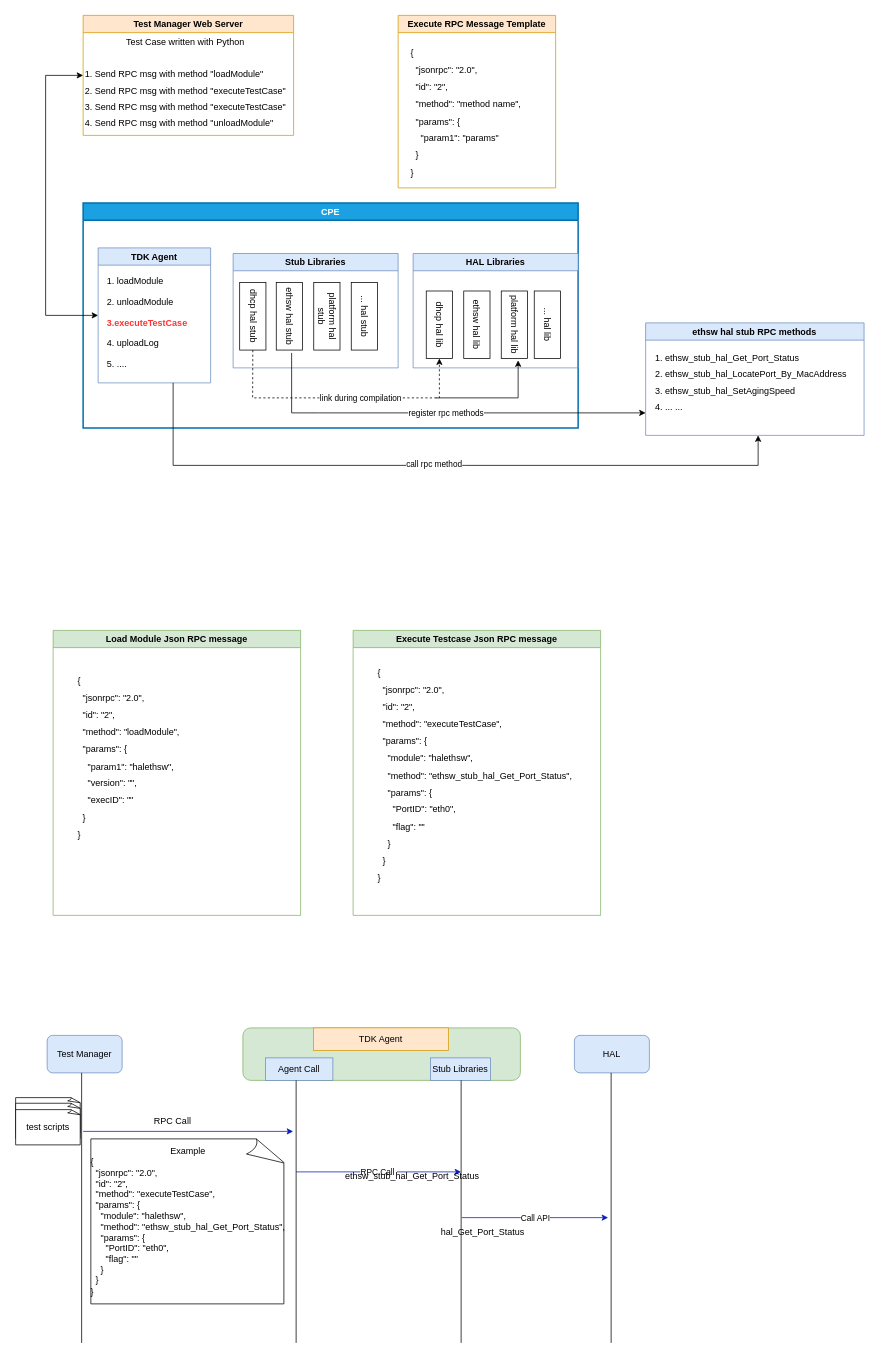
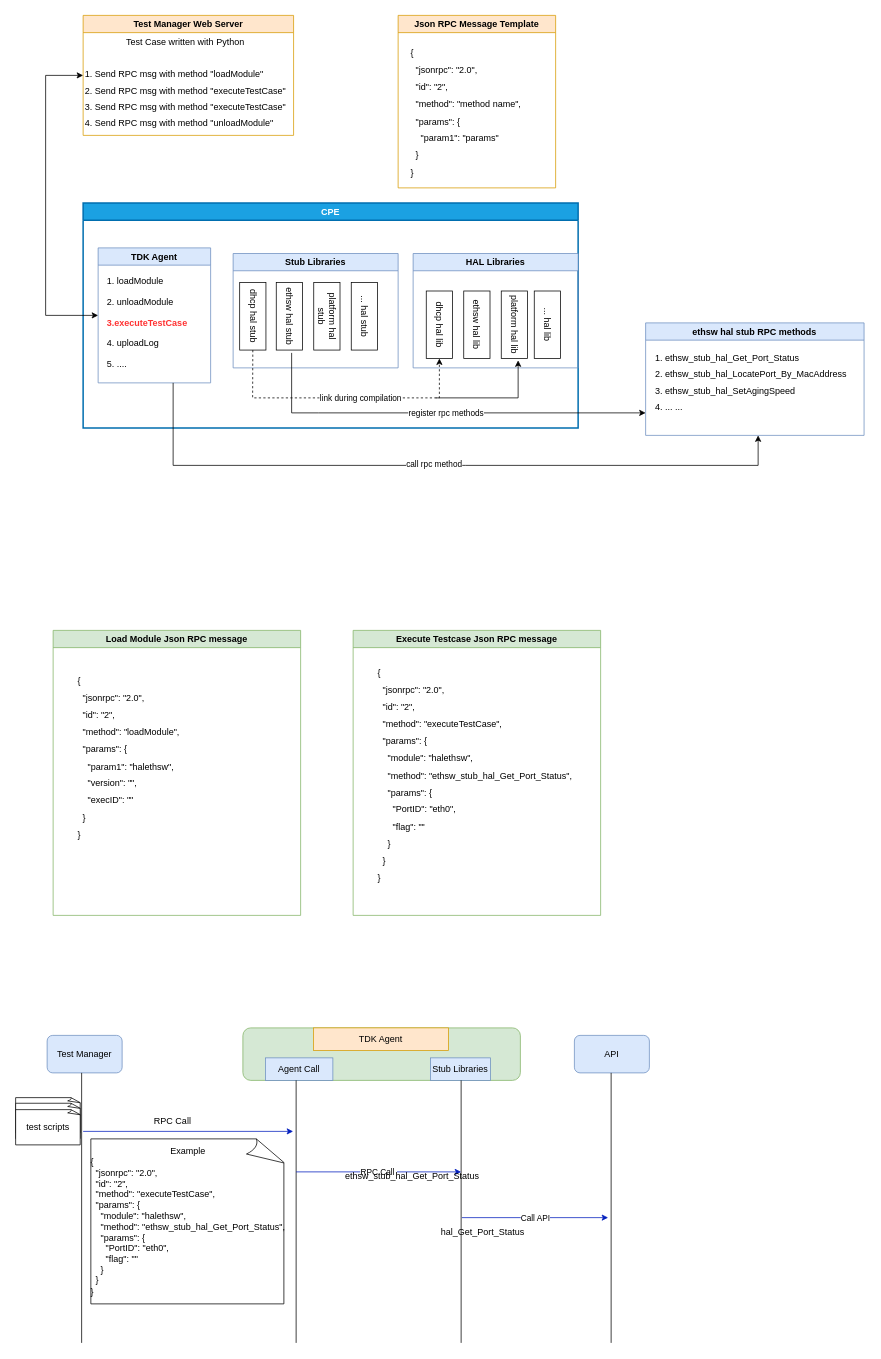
  <mxCell id="0" />
  <mxCell id="1" parent="0" />
  <mxCell id="2" value="CPE" style="swimlane;whiteSpace=wrap;html=1;strokeColor=#006EAF;strokeWidth=2;fillColor=#1ba1e2;fontColor=#ffffff;" parent="1" vertex="1"><mxGeometry x="110" y="270" width="660" height="300" as="geometry" /></mxCell>
  <mxCell id="3" value="Stub Libraries" style="swimlane;whiteSpace=wrap;html=1;fillColor=#dae8fc;strokeColor=#6c8ebf;" parent="2" vertex="1"><mxGeometry x="200" y="67.5" width="220" height="152.5" as="geometry" /></mxCell>
  <mxCell id="4" value="dhcp hal stub" style="rounded=0;whiteSpace=wrap;html=1;rotation=90;" parent="3" vertex="1"><mxGeometry x="-18.75" y="66.25" width="90" height="35" as="geometry" /></mxCell>
  <mxCell id="5" value="ethsw hal stub" style="rounded=0;whiteSpace=wrap;html=1;rotation=90;" parent="3" vertex="1"><mxGeometry x="30" y="66.25" width="90" height="35" as="geometry" /></mxCell>
  <mxCell id="6" value="platform hal stub" style="rounded=0;whiteSpace=wrap;html=1;rotation=90;" parent="3" vertex="1"><mxGeometry x="80" y="66.25" width="90" height="35" as="geometry" /></mxCell>
  <mxCell id="7" value="... hal stub" style="rounded=0;whiteSpace=wrap;html=1;rotation=90;" parent="3" vertex="1"><mxGeometry x="130" y="66.25" width="90" height="35" as="geometry" /></mxCell>
  <mxCell id="8" value="&lt;span&gt;HAL Libraries&lt;/span&gt;" style="swimlane;whiteSpace=wrap;html=1;textShadow=0;labelBackgroundColor=none;fillColor=#dae8fc;strokeColor=#6c8ebf;" parent="2" vertex="1"><mxGeometry x="440" y="67.5" width="220" height="152.5" as="geometry" /></mxCell>
  <mxCell id="9" value="dhcp hal lib" style="rounded=0;whiteSpace=wrap;html=1;rotation=90;" parent="8" vertex="1"><mxGeometry x="-10" y="77.5" width="90" height="35" as="geometry" /></mxCell>
  <mxCell id="10" value="ethsw hal lib" style="rounded=0;whiteSpace=wrap;html=1;rotation=90;" parent="8" vertex="1"><mxGeometry x="40" y="77.5" width="90" height="35" as="geometry" /></mxCell>
  <mxCell id="11" value="platform hal lib" style="rounded=0;whiteSpace=wrap;html=1;rotation=90;" parent="8" vertex="1"><mxGeometry x="90" y="77.5" width="90" height="35" as="geometry" /></mxCell>
  <mxCell id="12" value="... hal lib" style="rounded=0;whiteSpace=wrap;html=1;rotation=90;" parent="8" vertex="1"><mxGeometry x="134" y="77.5" width="90" height="35" as="geometry" /></mxCell>
  <mxCell id="13" value="" style="endArrow=classic;html=1;rounded=0;exitX=1;exitY=0.5;exitDx=0;exitDy=0;entryX=1;entryY=0.5;entryDx=0;entryDy=0;dashed=1;" parent="2" source="4" target="9" edge="1"><mxGeometry width="50" height="50" relative="1" as="geometry"><mxPoint x="230" y="200" as="sourcePoint" /><mxPoint x="480" y="210" as="targetPoint" /><Array as="points"><mxPoint x="226" y="260" /><mxPoint x="475" y="260" /></Array></mxGeometry></mxCell>
  <mxCell id="14" value="link during compilation" style="edgeLabel;html=1;align=center;verticalAlign=middle;resizable=0;points=[];" parent="13" vertex="1" connectable="0"><mxGeometry x="0.132" y="1" relative="1" as="geometry"><mxPoint as="offset" /></mxGeometry></mxCell>
  <mxCell id="15" value="" style="endArrow=classic;html=1;rounded=0;" parent="2" edge="1"><mxGeometry width="50" height="50" relative="1" as="geometry"><mxPoint x="470" y="260" as="sourcePoint" /><mxPoint x="580" y="210" as="targetPoint" /><Array as="points"><mxPoint x="580" y="260" /></Array></mxGeometry></mxCell>
  <mxCell id="16" value="TDK Agent" style="swimlane;whiteSpace=wrap;html=1;fillColor=#dae8fc;strokeColor=#6c8ebf;" parent="2" vertex="1"><mxGeometry x="20" y="60" width="150" height="180" as="geometry" /></mxCell>
  <mxCell id="17" value="&lt;div style=&quot;line-height: 230%;&quot;&gt;&lt;div style=&quot;text-wrap-mode: wrap;&quot;&gt;1.&amp;nbsp;loadModule&lt;/div&gt;&lt;div style=&quot;text-wrap-mode: wrap;&quot;&gt;2.&amp;nbsp;unloadModule&lt;br&gt;&lt;b&gt;&lt;font style=&quot;color: light-dark(rgb(255, 51, 51), rgb(237, 237, 237));&quot;&gt;3.executeTestCase&lt;/font&gt;&lt;/b&gt;&lt;br&gt;4.&amp;nbsp;uploadLog&lt;/div&gt;&lt;div style=&quot;text-wrap-mode: wrap;&quot;&gt;5. ....&lt;/div&gt;&lt;/div&gt;" style="text;html=1;align=left;verticalAlign=middle;resizable=0;points=[];autosize=1;strokeColor=none;fillColor=none;" parent="16" vertex="1"><mxGeometry x="10" y="25" width="130" height="150" as="geometry" /></mxCell>
  <mxCell id="18" value="&lt;div style=&quot;line-height: 180%;&quot;&gt;ethsw hal stub RPC methods&lt;/div&gt;" style="swimlane;whiteSpace=wrap;html=1;fillColor=#dae8fc;strokeColor=#6c8ebf;" parent="1" vertex="1"><mxGeometry x="860" y="430" width="291.25" height="150" as="geometry" /></mxCell>
  <mxCell id="19" value="&lt;div style=&quot;line-height: 180%;&quot;&gt;&lt;div&gt;1. ethsw_stub_hal_Get_Port_Status&lt;/div&gt;&lt;div&gt;2. ethsw_stub_hal_LocatePort_By_MacAddress&lt;/div&gt;&lt;div&gt;3. ethsw_stub_hal_SetAgingSpeed&lt;/div&gt;&lt;div&gt;4. ... ...&lt;/div&gt;&lt;/div&gt;" style="text;html=1;align=left;verticalAlign=middle;resizable=0;points=[];autosize=1;strokeColor=none;fillColor=none;" parent="18" vertex="1"><mxGeometry x="11.25" y="30" width="280" height="100" as="geometry" /></mxCell>
  <mxCell id="20" value="Test Manager Web Server" style="swimlane;whiteSpace=wrap;html=1;fillColor=#ffe6cc;strokeColor=#d79b00;" parent="1" vertex="1"><mxGeometry x="110" y="20" width="280.62" height="160" as="geometry" /></mxCell>
  <mxCell id="21" value="&lt;div style=&quot;line-height: 180%;&quot;&gt;Test Case written with Python&lt;div&gt;&lt;br&gt;&lt;/div&gt;&lt;div style=&quot;text-align: left;&quot;&gt;1. Send RPC msg with method &quot;loadModule&quot;&lt;/div&gt;&lt;div style=&quot;text-align: left;&quot;&gt;2. Send RPC msg with method &quot;executeTestCase&quot;&lt;/div&gt;&lt;div style=&quot;text-align: left;&quot;&gt;3. Send RPC msg with method &quot;executeTestCase&quot;&lt;/div&gt;&lt;div style=&quot;text-align: left;&quot;&gt;4. Send RPC msg with method &quot;unloadModule&quot;&lt;/div&gt;&lt;/div&gt;" style="text;html=1;align=center;verticalAlign=middle;resizable=0;points=[];autosize=1;strokeColor=none;fillColor=none;" parent="20" vertex="1"><mxGeometry x="-9.38" y="20" width="290" height="140" as="geometry" /></mxCell>
- <mxCell id="22" value="Execute RPC Message Template" style="swimlane;whiteSpace=wrap;html=1;fillColor=#ffe6cc;strokeColor=#d79b00;" parent="1" vertex="1"><mxGeometry x="530" y="20" width="210" height="230" as="geometry" /></mxCell>
+ <mxCell id="22" value="Json RPC Message Template" style="swimlane;whiteSpace=wrap;html=1;fillColor=#ffe6cc;strokeColor=#d79b00;" parent="1" vertex="1"><mxGeometry x="530" y="20" width="210" height="230" as="geometry" /></mxCell>
  <mxCell id="23" value="&lt;div style=&quot;line-height: 190%;&quot;&gt;&lt;div&gt;{&amp;nbsp;&amp;nbsp;&lt;/div&gt;&lt;div&gt;&amp;nbsp; &quot;jsonrpc&quot;: &quot;2.0&quot;,&lt;/div&gt;&lt;div&gt;&amp;nbsp; &quot;id&quot;: &quot;2&quot;,&lt;/div&gt;&lt;div&gt;&amp;nbsp; &quot;method&quot;: &quot;method name&quot;,&lt;/div&gt;&lt;div&gt;&amp;nbsp; &quot;params&quot;: {&lt;/div&gt;&lt;div&gt;&amp;nbsp; &amp;nbsp; &quot;param1&quot;: &quot;params&quot;&lt;/div&gt;&lt;div&gt;&amp;nbsp; }&lt;/div&gt;&lt;div&gt;}&lt;/div&gt;&lt;/div&gt;" style="text;html=1;align=left;verticalAlign=middle;resizable=0;points=[];autosize=1;strokeColor=none;fillColor=none;" parent="22" vertex="1"><mxGeometry x="15" y="30" width="170" height="200" as="geometry" /></mxCell>
  <mxCell id="24" value="" style="endArrow=classic;startArrow=classic;html=1;rounded=0;exitX=0;exitY=0.5;exitDx=0;exitDy=0;" parent="1" source="16" edge="1"><mxGeometry width="50" height="50" relative="1" as="geometry"><mxPoint x="190" y="350" as="sourcePoint" /><mxPoint x="110" y="100" as="targetPoint" /><Array as="points"><mxPoint x="60" y="420" /><mxPoint x="60" y="100" /></Array></mxGeometry></mxCell>
  <mxCell id="25" style="edgeStyle=orthogonalEdgeStyle;rounded=0;orthogonalLoop=1;jettySize=auto;html=1;" parent="1" edge="1"><mxGeometry relative="1" as="geometry"><mxPoint x="388" y="470" as="sourcePoint" /><mxPoint x="860" y="550" as="targetPoint" /><Array as="points"><mxPoint x="388" y="550" /><mxPoint x="424" y="550" /></Array></mxGeometry></mxCell>
  <mxCell id="26" value="register rpc methods" style="edgeLabel;html=1;align=center;verticalAlign=middle;resizable=0;points=[];" vertex="1" connectable="0" parent="25"><mxGeometry x="0.033" y="1" relative="1" as="geometry"><mxPoint as="offset" /></mxGeometry></mxCell>
  <mxCell id="27" value="" style="endArrow=classic;html=1;rounded=0;" parent="1" edge="1"><mxGeometry width="50" height="50" relative="1" as="geometry"><mxPoint x="230" y="510" as="sourcePoint" /><mxPoint x="1010" y="580" as="targetPoint" /><Array as="points"><mxPoint x="230" y="620" /><mxPoint x="620" y="620" /><mxPoint x="1010" y="620" /></Array></mxGeometry></mxCell>
  <mxCell id="28" value="call rpc method" style="edgeLabel;html=1;align=center;verticalAlign=middle;resizable=0;points=[];" vertex="1" connectable="0" parent="27"><mxGeometry x="-0.017" y="3" relative="1" as="geometry"><mxPoint as="offset" /></mxGeometry></mxCell>
  <mxCell id="29" value="Load Module Json RPC message" style="swimlane;whiteSpace=wrap;html=1;fillColor=#d5e8d4;strokeColor=#82b366;" parent="1" vertex="1"><mxGeometry x="70" y="840" width="330" height="380" as="geometry" /></mxCell>
  <mxCell id="30" value="&lt;div style=&quot;line-height: 190%;&quot;&gt;&lt;div&gt;{&lt;/div&gt;&lt;div&gt;&amp;nbsp; &quot;jsonrpc&quot;: &quot;2.0&quot;,&lt;/div&gt;&lt;div&gt;&amp;nbsp; &quot;id&quot;: &quot;2&quot;,&lt;/div&gt;&lt;div&gt;&amp;nbsp; &quot;method&quot;: &quot;loadModule&quot;,&lt;/div&gt;&lt;div&gt;&amp;nbsp; &quot;params&quot;: {&lt;/div&gt;&lt;div&gt;&amp;nbsp; &amp;nbsp; &quot;param1&quot;: &quot;halethsw&quot;,&lt;/div&gt;&lt;div&gt;&amp;nbsp; &amp;nbsp; &quot;version&quot;: &quot;&quot;,&lt;/div&gt;&lt;div&gt;&amp;nbsp; &amp;nbsp; &quot;execID&quot;: &quot;&quot;&lt;/div&gt;&lt;div&gt;&amp;nbsp; }&lt;/div&gt;&lt;div&gt;}&lt;/div&gt;&lt;/div&gt;" style="text;html=1;align=left;verticalAlign=middle;resizable=0;points=[];autosize=1;strokeColor=none;fillColor=none;" parent="29" vertex="1"><mxGeometry x="30.62" y="50" width="160" height="240" as="geometry" /></mxCell>
  <mxCell id="31" value="Execute Testcase Json RPC message" style="swimlane;whiteSpace=wrap;html=1;fillColor=#d5e8d4;strokeColor=#82b366;" parent="1" vertex="1"><mxGeometry x="470" y="840" width="330" height="380" as="geometry" /></mxCell>
  <mxCell id="32" value="&lt;div style=&quot;line-height: 190%;&quot;&gt;&lt;div&gt;{&lt;/div&gt;&lt;div&gt;&amp;nbsp; &quot;jsonrpc&quot;: &quot;2.0&quot;,&lt;/div&gt;&lt;div&gt;&amp;nbsp; &quot;id&quot;: &quot;2&quot;,&lt;/div&gt;&lt;div&gt;&amp;nbsp; &quot;method&quot;: &quot;executeTestCase&quot;,&lt;/div&gt;&lt;div&gt;&amp;nbsp; &quot;params&quot;: {&lt;/div&gt;&lt;div&gt;&amp;nbsp; &amp;nbsp; &quot;module&quot;: &quot;halethsw&quot;,&lt;/div&gt;&lt;div&gt;&amp;nbsp; &amp;nbsp; &quot;method&quot;: &quot;ethsw_stub_hal_Get_Port_Status&quot;,&lt;/div&gt;&lt;div&gt;&amp;nbsp; &amp;nbsp; &quot;params&quot;: {&lt;/div&gt;&lt;div&gt;&amp;nbsp; &amp;nbsp; &amp;nbsp; &quot;PortID&quot;: &quot;eth0&quot;,&lt;/div&gt;&lt;div&gt;&amp;nbsp; &amp;nbsp; &amp;nbsp; &quot;flag&quot;: &quot;&quot;&lt;/div&gt;&lt;div&gt;&amp;nbsp; &amp;nbsp; }&lt;/div&gt;&lt;div&gt;&amp;nbsp; }&lt;/div&gt;&lt;div&gt;}&lt;/div&gt;&lt;div&gt;&lt;br&gt;&lt;/div&gt;&lt;/div&gt;" style="text;html=1;align=left;verticalAlign=middle;resizable=0;points=[];autosize=1;strokeColor=none;fillColor=none;" parent="31" vertex="1"><mxGeometry x="30.62" y="40" width="280" height="330" as="geometry" /></mxCell>
  <mxCell id="33" value="Test Manager" style="rounded=1;whiteSpace=wrap;html=1;fillColor=#dae8fc;strokeColor=#6c8ebf;" vertex="1" parent="1"><mxGeometry x="62" y="1380" width="100" height="50" as="geometry" /></mxCell>
  <mxCell id="34" value="" style="rounded=1;whiteSpace=wrap;html=1;fillColor=#d5e8d4;strokeColor=#82b366;" vertex="1" parent="1"><mxGeometry x="323" y="1370" width="370" height="70" as="geometry" /></mxCell>
  <mxCell id="35" value="TDK Agent" style="text;html=1;align=center;verticalAlign=middle;whiteSpace=wrap;rounded=0;fillColor=#ffe6cc;strokeColor=#d79b00;" vertex="1" parent="1"><mxGeometry x="417" y="1370" width="180" height="30" as="geometry" /></mxCell>
  <mxCell id="36" value="Agent Call" style="text;html=1;align=center;verticalAlign=middle;whiteSpace=wrap;rounded=0;fillColor=#dae8fc;strokeColor=#6c8ebf;" vertex="1" parent="1"><mxGeometry x="353" y="1410" width="90" height="30" as="geometry" /></mxCell>
  <mxCell id="37" value="Stub Libraries" style="text;html=1;align=center;verticalAlign=middle;whiteSpace=wrap;rounded=0;fillColor=#dae8fc;strokeColor=#6c8ebf;" vertex="1" parent="1"><mxGeometry x="573" y="1410" width="80" height="30" as="geometry" /></mxCell>
- <mxCell id="38" value="HAL" style="rounded=1;whiteSpace=wrap;html=1;fillColor=#dae8fc;strokeColor=#6c8ebf;" vertex="1" parent="1"><mxGeometry x="765" y="1380" width="100" height="50" as="geometry" /></mxCell>
+ <mxCell id="38" value="API" style="rounded=1;whiteSpace=wrap;html=1;fillColor=#dae8fc;strokeColor=#6c8ebf;" vertex="1" parent="1"><mxGeometry x="765" y="1380" width="100" height="50" as="geometry" /></mxCell>
  <mxCell id="39" value="" style="endArrow=none;html=1;rounded=0;" edge="1" parent="1"><mxGeometry width="50" height="50" relative="1" as="geometry"><mxPoint x="108" y="1790" as="sourcePoint" /><mxPoint x="108" y="1430" as="targetPoint" /></mxGeometry></mxCell>
  <mxCell id="40" value="" style="endArrow=none;html=1;rounded=0;" edge="1" parent="1"><mxGeometry width="50" height="50" relative="1" as="geometry"><mxPoint x="394" y="1790" as="sourcePoint" /><mxPoint x="394" y="1440" as="targetPoint" /></mxGeometry></mxCell>
  <mxCell id="41" value="" style="endArrow=none;html=1;rounded=0;" edge="1" parent="1"><mxGeometry width="50" height="50" relative="1" as="geometry"><mxPoint x="614" y="1790" as="sourcePoint" /><mxPoint x="614" y="1440" as="targetPoint" /></mxGeometry></mxCell>
  <mxCell id="42" value="" style="endArrow=none;html=1;rounded=0;" edge="1" parent="1"><mxGeometry width="50" height="50" relative="1" as="geometry"><mxPoint x="814" y="1790" as="sourcePoint" /><mxPoint x="814" y="1430" as="targetPoint" /></mxGeometry></mxCell>
  <mxCell id="43" value="" style="endArrow=classic;html=1;rounded=0;fillColor=#0050ef;strokeColor=#001DBC;" edge="1" parent="1"><mxGeometry width="50" height="50" relative="1" as="geometry"><mxPoint x="110" y="1508" as="sourcePoint" /><mxPoint x="390" y="1508" as="targetPoint" /></mxGeometry></mxCell>
  <mxCell id="44" value="RPC Call" style="text;html=1;align=center;verticalAlign=middle;resizable=0;points=[];autosize=1;strokeColor=none;fillColor=none;" vertex="1" parent="1"><mxGeometry x="194" y="1479" width="70" height="30" as="geometry" /></mxCell>
  <mxCell id="45" value="&lt;div style=&quot;line-height: 150%;&quot;&gt;&lt;div style=&quot;text-align: left;&quot;&gt;&lt;br&gt;&lt;/div&gt;&lt;/div&gt;" style="text;html=1;align=center;verticalAlign=middle;resizable=0;points=[];autosize=1;strokeColor=none;fillColor=none;" vertex="1" parent="1"><mxGeometry x="314" y="1618" width="20" height="30" as="geometry" /></mxCell>
  <mxCell id="46" value="&lt;div style=&quot;text-wrap-mode: nowrap;&quot;&gt;Example&lt;/div&gt;&lt;div style=&quot;text-wrap-mode: nowrap; text-align: left;&quot;&gt;{&lt;/div&gt;&lt;div style=&quot;text-wrap-mode: nowrap; text-align: left;&quot;&gt;&amp;nbsp; &quot;jsonrpc&quot;: &quot;2.0&quot;,&lt;/div&gt;&lt;div style=&quot;text-wrap-mode: nowrap; text-align: left;&quot;&gt;&amp;nbsp; &quot;id&quot;: &quot;2&quot;,&lt;/div&gt;&lt;div style=&quot;text-wrap-mode: nowrap; text-align: left;&quot;&gt;&amp;nbsp; &quot;method&quot;: &quot;executeTestCase&quot;,&lt;/div&gt;&lt;div style=&quot;text-wrap-mode: nowrap; text-align: left;&quot;&gt;&amp;nbsp; &quot;params&quot;: {&lt;/div&gt;&lt;div style=&quot;text-wrap-mode: nowrap; text-align: left;&quot;&gt;&amp;nbsp; &amp;nbsp; &quot;module&quot;: &quot;halethsw&quot;,&lt;/div&gt;&lt;div style=&quot;text-wrap-mode: nowrap; text-align: left;&quot;&gt;&amp;nbsp; &amp;nbsp; &quot;method&quot;: &quot;ethsw_stub_hal_Get_Port_Status&quot;,&lt;/div&gt;&lt;div style=&quot;text-wrap-mode: nowrap; text-align: left;&quot;&gt;&amp;nbsp; &amp;nbsp; &quot;params&quot;: {&lt;/div&gt;&lt;div style=&quot;text-wrap-mode: nowrap; text-align: left;&quot;&gt;&amp;nbsp; &amp;nbsp; &amp;nbsp; &quot;PortID&quot;: &quot;eth0&quot;,&lt;/div&gt;&lt;div style=&quot;text-wrap-mode: nowrap; text-align: left;&quot;&gt;&amp;nbsp; &amp;nbsp; &amp;nbsp; &quot;flag&quot;: &quot;&quot;&lt;/div&gt;&lt;div style=&quot;text-wrap-mode: nowrap; text-align: left;&quot;&gt;&amp;nbsp; &amp;nbsp; }&lt;/div&gt;&lt;div style=&quot;text-wrap-mode: nowrap; text-align: left;&quot;&gt;&amp;nbsp; }&lt;/div&gt;&lt;div style=&quot;text-wrap-mode: nowrap; text-align: left;&quot;&gt;}&lt;/div&gt;" style="whiteSpace=wrap;html=1;shape=mxgraph.basic.document" vertex="1" parent="1"><mxGeometry x="120.31" y="1518" width="260" height="220" as="geometry" /></mxCell>
  <mxCell id="47" value="RPC Call&lt;span style=&quot;background-color: light-dark(#ffffff, var(--ge-dark-color, #121212)); color: light-dark(rgb(0, 0, 0), rgb(255, 255, 255));&quot;&gt;&amp;nbsp;&lt;/span&gt;" style="endArrow=classic;html=1;rounded=0;fillColor=#0050ef;strokeColor=#001DBC;" edge="1" parent="1"><mxGeometry width="50" height="50" relative="1" as="geometry"><mxPoint x="394" y="1562" as="sourcePoint" /><mxPoint x="614" y="1562" as="targetPoint" /></mxGeometry></mxCell>
  <mxCell id="48" value="&lt;span style=&quot;text-align: left; text-wrap-mode: nowrap;&quot;&gt;ethsw_stub_hal_Get_Port_Status&lt;/span&gt;" style="text;html=1;align=center;verticalAlign=middle;whiteSpace=wrap;rounded=0;" vertex="1" parent="1"><mxGeometry x="519" y="1553" width="60" height="30" as="geometry" /></mxCell>
  <mxCell id="49" value="" style="endArrow=classic;html=1;rounded=0;fillColor=#0050ef;strokeColor=#001DBC;" edge="1" parent="1"><mxGeometry width="50" height="50" relative="1" as="geometry"><mxPoint x="615" y="1623" as="sourcePoint" /><mxPoint x="810" y="1623" as="targetPoint" /></mxGeometry></mxCell>
  <mxCell id="50" value="Call API" style="edgeLabel;html=1;align=center;verticalAlign=middle;resizable=0;points=[];" vertex="1" connectable="0" parent="49"><mxGeometry x="-0.005" relative="1" as="geometry"><mxPoint as="offset" /></mxGeometry></mxCell>
  <mxCell id="51" value="&lt;span style=&quot;text-align: left; text-wrap-mode: nowrap;&quot;&gt;hal_Get_Port_Status&lt;/span&gt;" style="text;html=1;align=center;verticalAlign=middle;whiteSpace=wrap;rounded=0;" vertex="1" parent="1"><mxGeometry x="613" y="1628" width="60" height="30" as="geometry" /></mxCell>
  <mxCell id="52" value="test scripts" style="whiteSpace=wrap;html=1;shape=mxgraph.basic.document" vertex="1" parent="1"><mxGeometry x="20" y="1463" width="87" height="47" as="geometry" /></mxCell>
  <mxCell id="53" value="test scripts" style="whiteSpace=wrap;html=1;shape=mxgraph.basic.document" vertex="1" parent="1"><mxGeometry x="20" y="1470.5" width="87" height="47" as="geometry" /></mxCell>
  <mxCell id="54" value="test scripts" style="whiteSpace=wrap;html=1;shape=mxgraph.basic.document" vertex="1" parent="1"><mxGeometry x="20" y="1479" width="87" height="47" as="geometry" /></mxCell>
